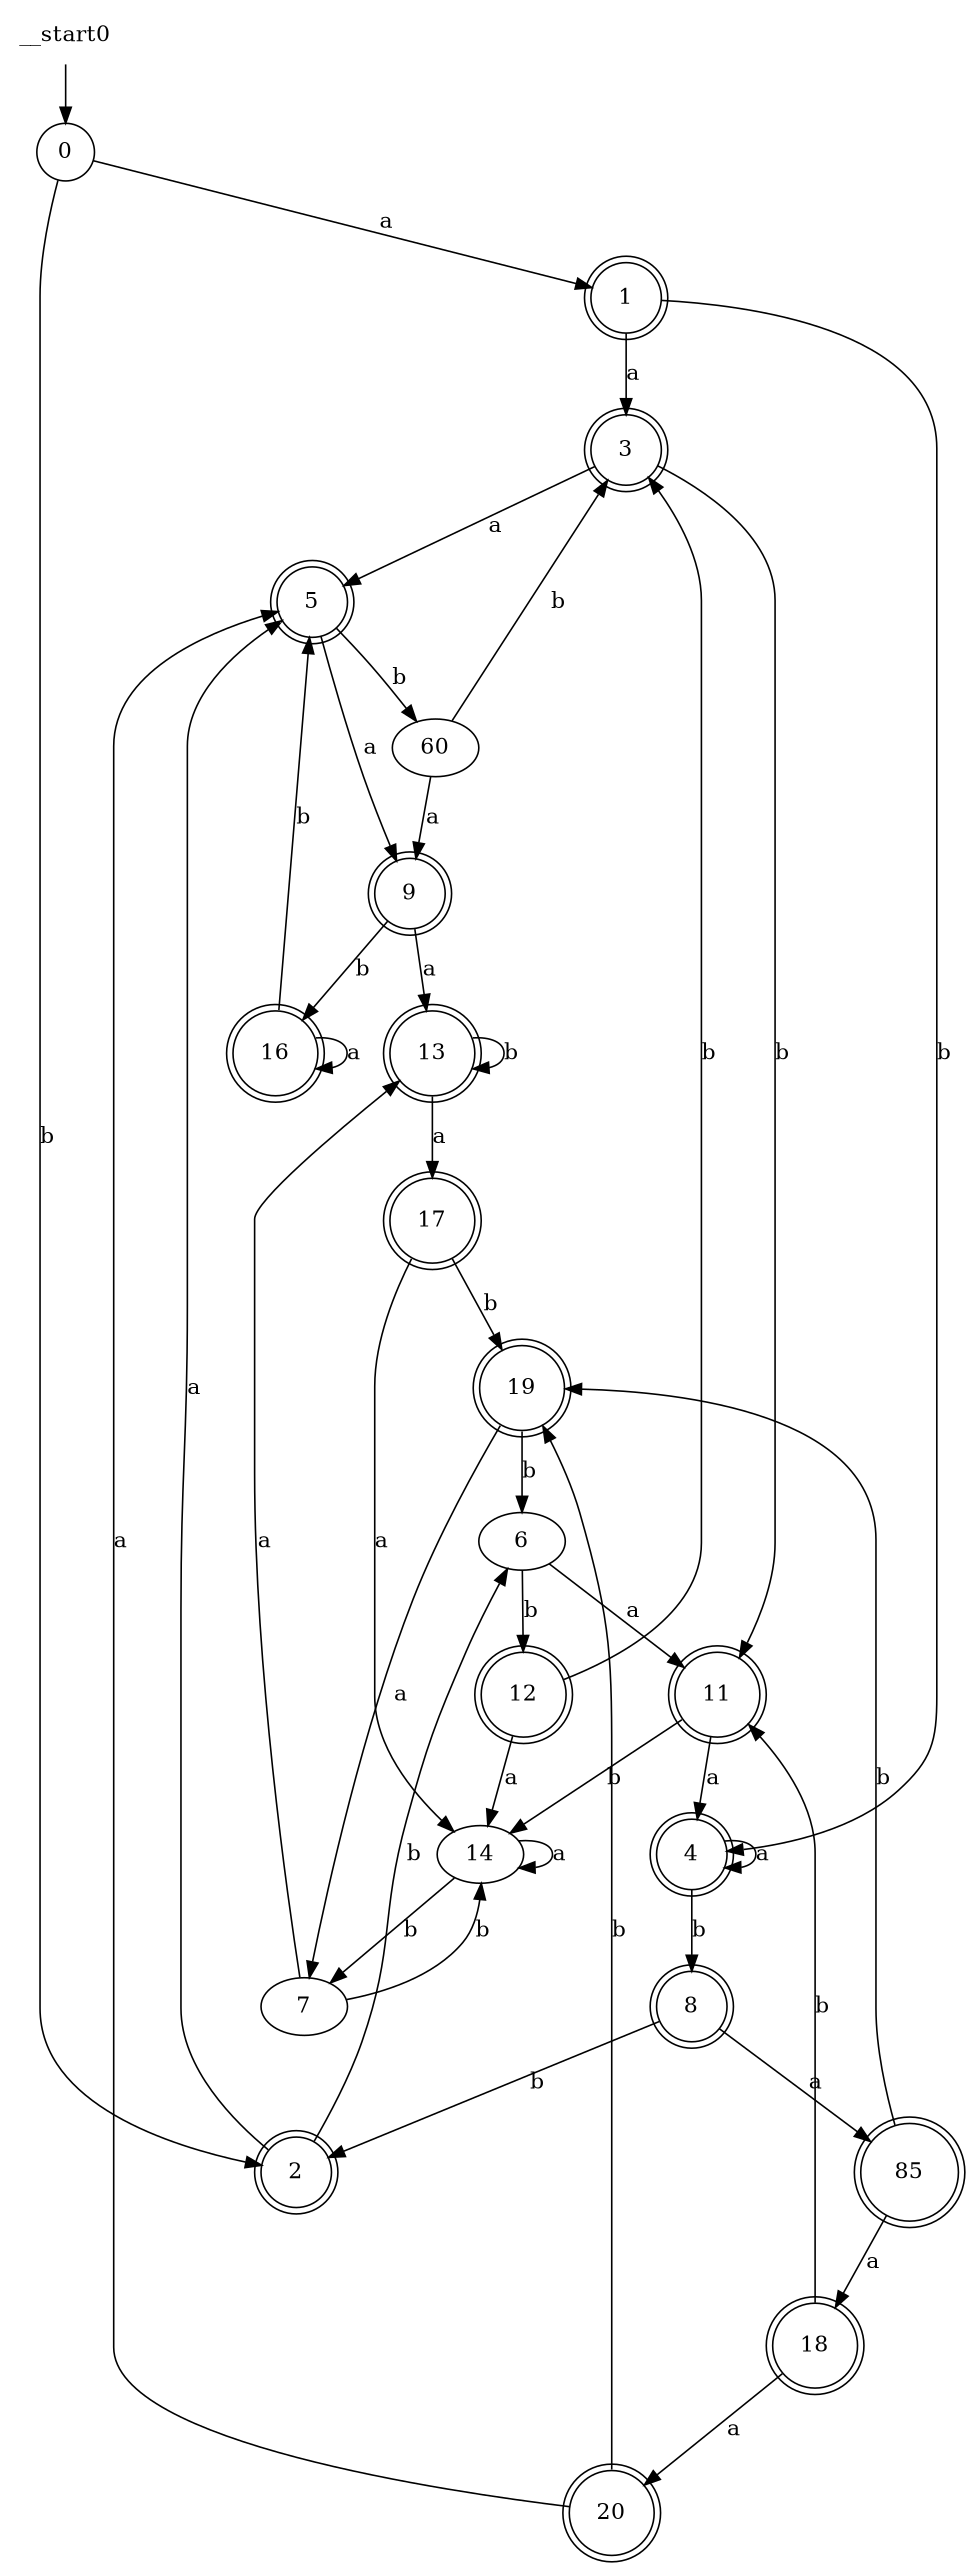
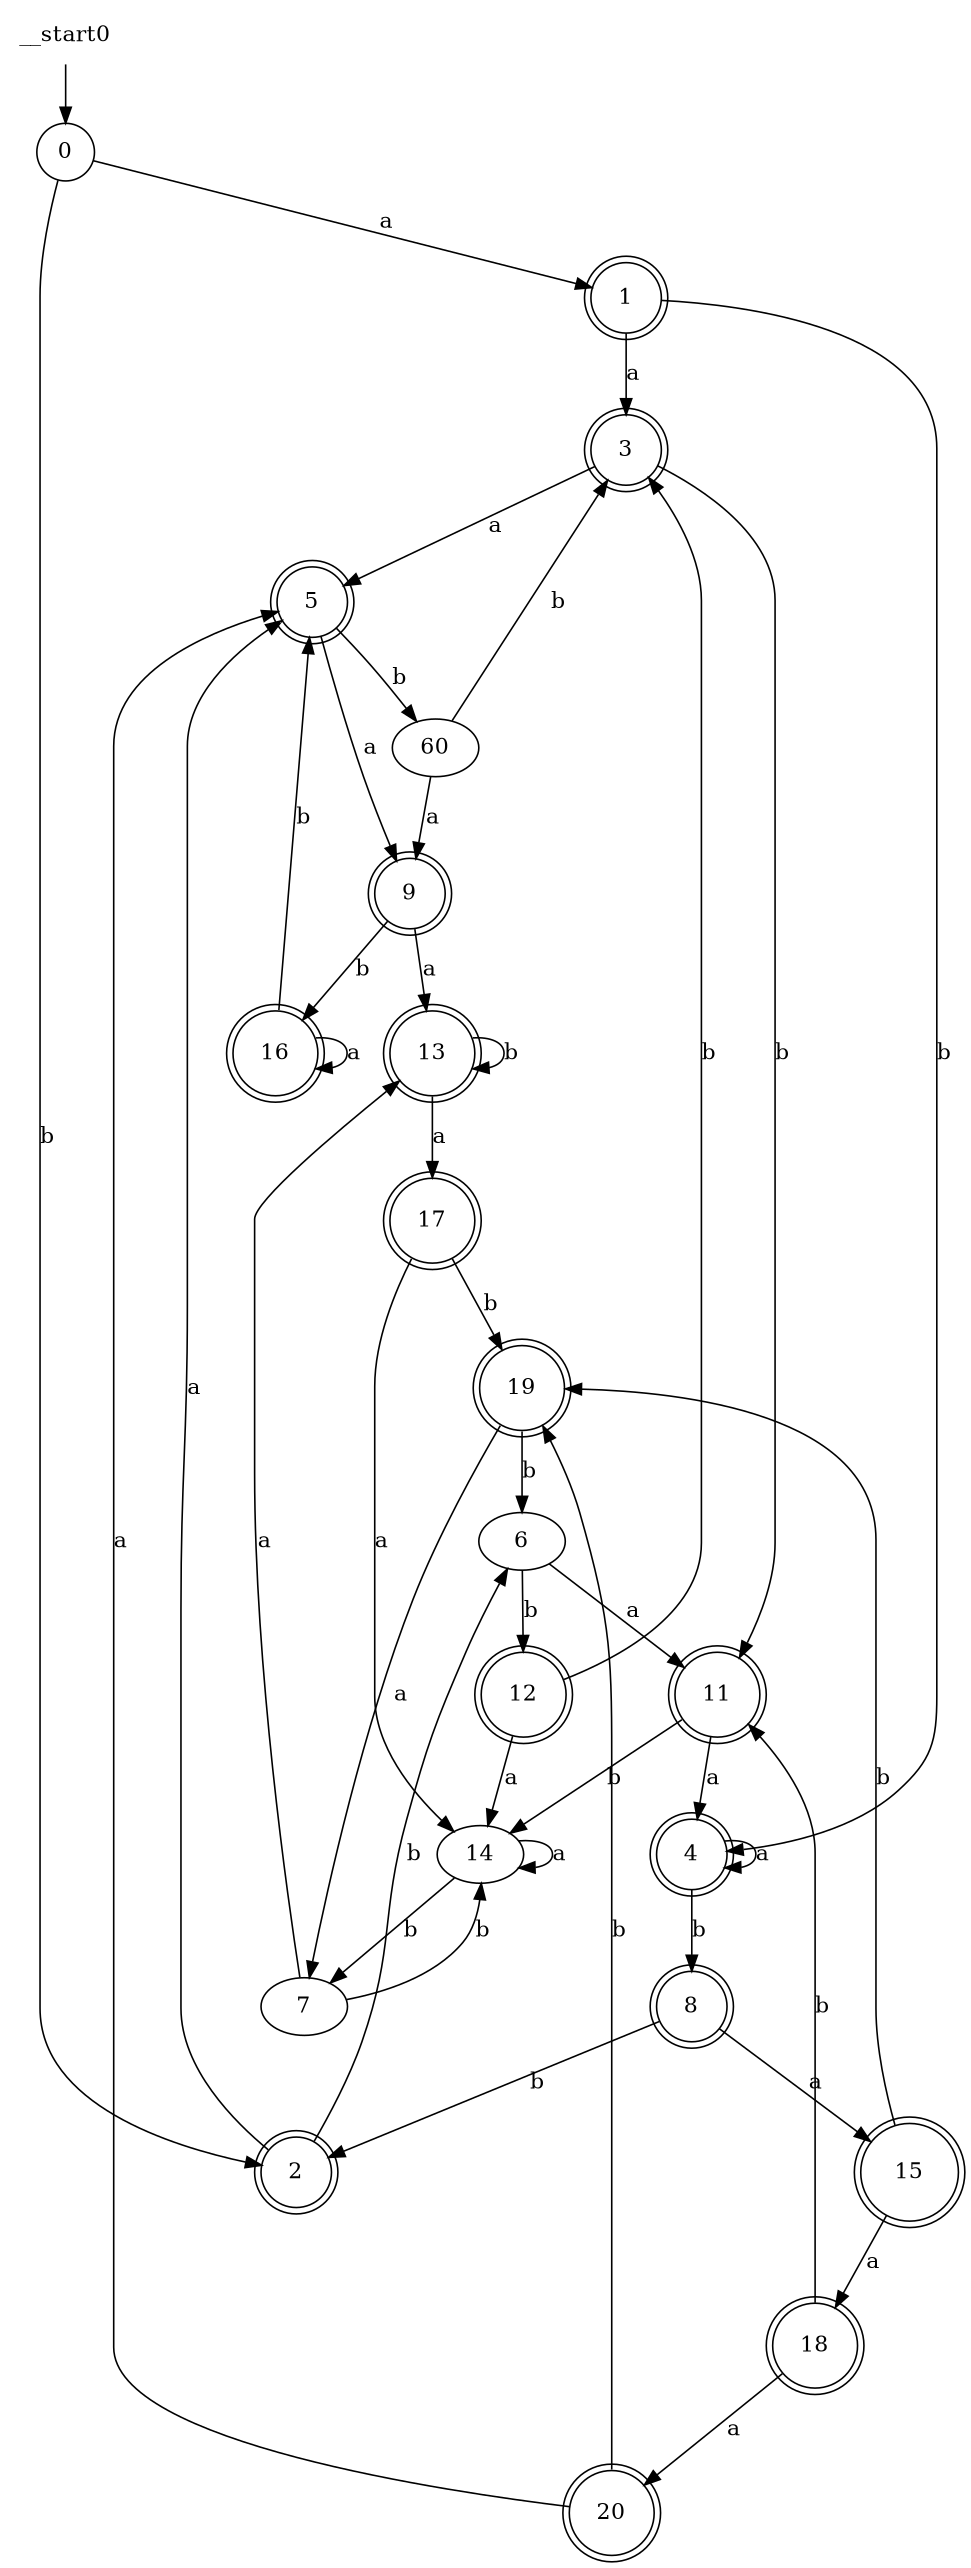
  digraph {
    node [shape=doublecircle]
    __start0 [shape=none]
    0 [shape=circle]
    1
    2
    3
    4
    5
    6 [shape=""]
    11
    8
    9
    n12 [label=60 shape=""]
    12
    7 [shape=""]
    13
    14 [shape=""]
-   15 [label=85]
+   15
    16
    17
    18
    19
    20
    __start0 -> 0
    0 -> 1 [label=a]
    0 -> 2 [label=b]
    1 -> 3 [label=a]
    1 -> 4 [label=b]
    2 -> 5 [label=a]
    2 -> 6 [label=b]
    3 -> 5 [label=a]
    3 -> 11 [label=b]
    4 -> 4 [label=a]
    4 -> 8 [label=b]
    5 -> 9 [label=a]
    5 -> n12 [label=b]
    6 -> 11 [label=a]
    6 -> 12 [label=b]
    11 -> 4 [label=a]
    11 -> 14 [label=b]
    8 -> 2 [label=b]
    8 -> 15 [label=a]
    9 -> 13 [label=a]
    9 -> 16 [label=b]
    n12 -> 3 [label=b]
    n12 -> 9 [label=a]
    12 -> 3 [label=b]
    12 -> 14 [label=a]
    7 -> 13 [label=a]
    7 -> 14 [label=b]
    13 -> 13 [label=b]
    13 -> 17 [label=a]
    14 -> 7 [label=b]
    14 -> 14 [label=a]
    15 -> 18 [label=a]
    15 -> 19 [label=b]
    16 -> 5 [label=b]
    16 -> 16 [label=a]
    17 -> 14 [label=a]
    17 -> 19 [label=b]
    18 -> 11 [label=b]
    18 -> 20 [label=a]
    19 -> 6 [label=b]
    19 -> 7 [label=a]
    20 -> 5 [label=a]
    20 -> 19 [label=b]
  }
